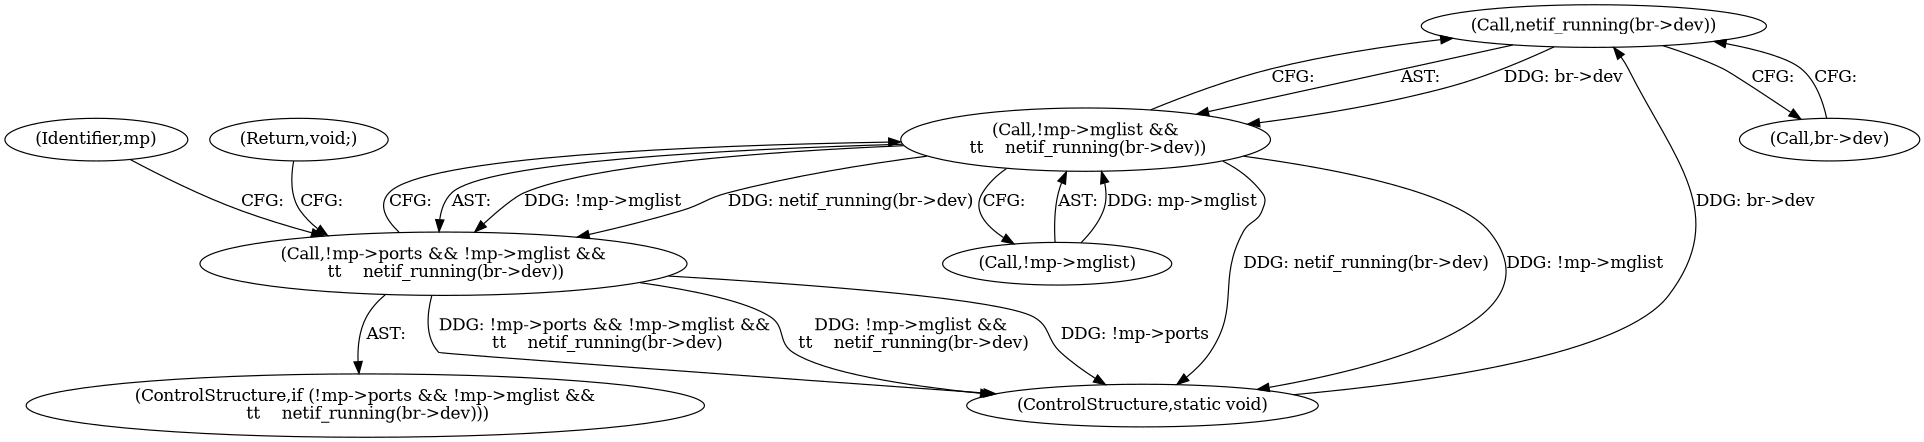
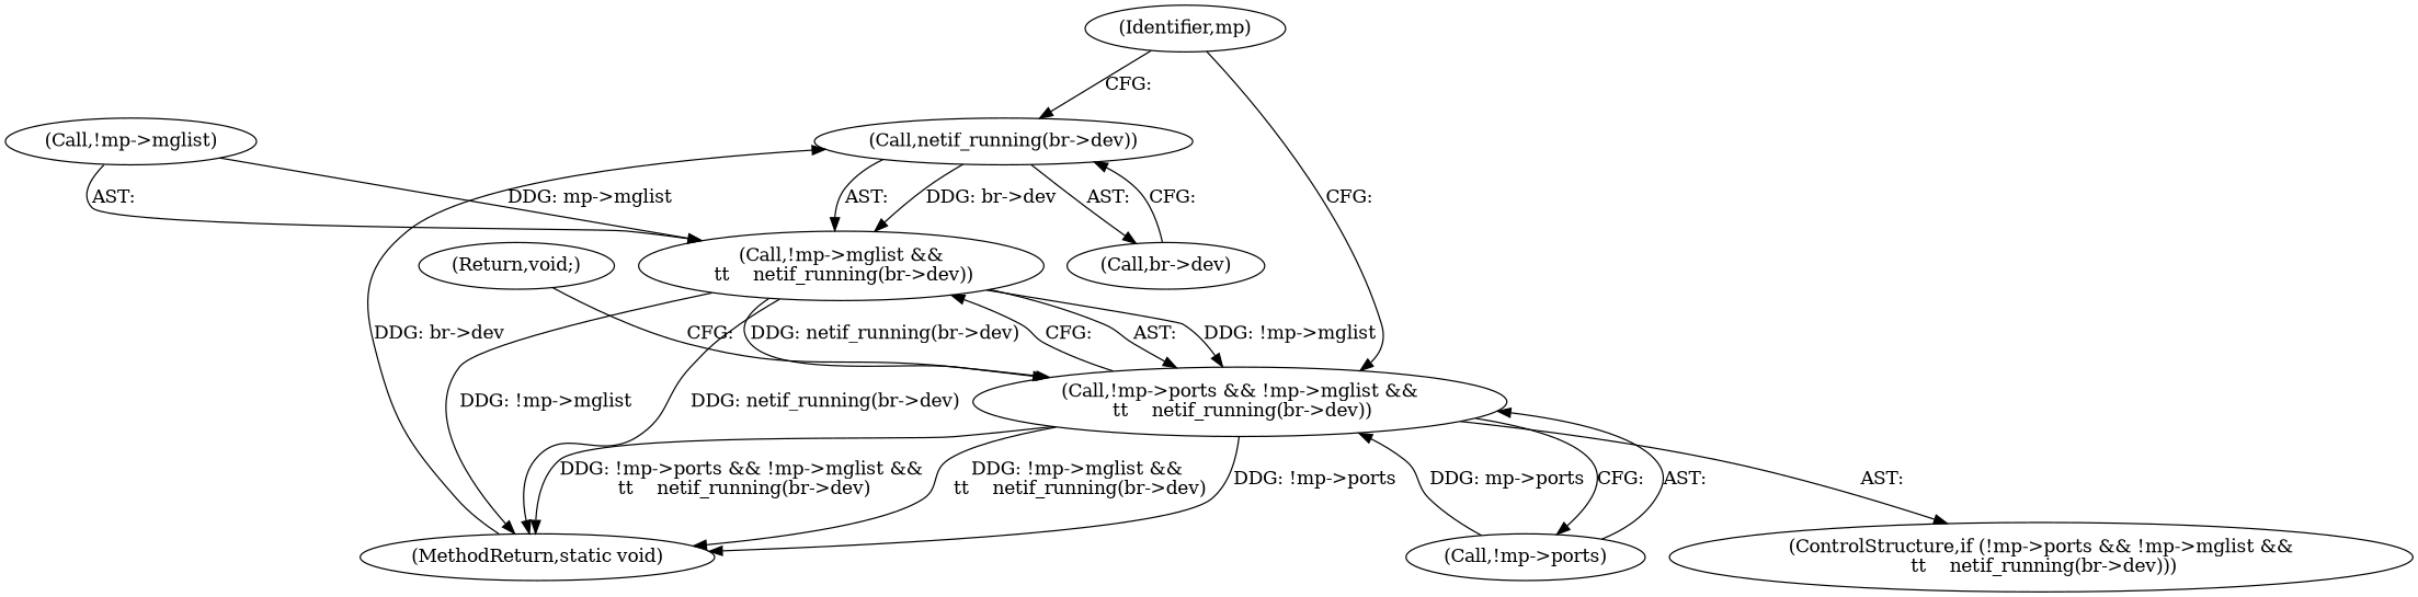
  digraph {
    n1 [label="(Call,netif_running(br->dev))"]
    n2 [label="(Call,!mp->mglist &&\n \t\t    netif_running(br->dev))"]
    n3 [label="(Call,br->dev)"]
-   n4 [label="(ControlStructure,static void)"]
+   n4 [label="(MethodReturn,static void)"]
    n5 [label="(Call,!mp->ports && !mp->mglist &&\n \t\t    netif_running(br->dev))"]
    n6 [label="(Call,!mp->mglist)"]
    n7 [label="(ControlStructure,if (!mp->ports && !mp->mglist &&\n \t\t    netif_running(br->dev)))"]
+   n8 [label="(Call,!mp->ports)"]
    n9 [label="(Identifier,mp)"]
    n10 [label="(Return,void;)"]
    n1 -> n2 [label="AST: "]
    n1 -> n2 [label="DDG: br->dev"]
-   n1 -> n3 [label="CFG: "]
-   n2 -> n1 [label="CFG: "]
+   n1 -> n3 [label="AST: "]
+   n9 -> n1 [label="CFG: "]
    n2 -> n4 [label="DDG: netif_running(br->dev)"]
    n2 -> n4 [label="DDG: !mp->mglist"]
    n2 -> n5 [label="AST: "]
    n2 -> n5 [label="DDG: !mp->mglist"]
    n2 -> n5 [label="DDG: netif_running(br->dev)"]
-   n2 -> n6 [label="CFG: "]
    n3 -> n1 [label="CFG: "]
    n4 -> n1 [label="DDG: br->dev"]
    n5 -> n2 [label="CFG: "]
    n5 -> n4 [label="DDG: !mp->ports"]
    n5 -> n4 [label="DDG: !mp->ports && !mp->mglist &&\n \t\t    netif_running(br->dev)"]
    n5 -> n4 [label="DDG: !mp->mglist &&\n \t\t    netif_running(br->dev)"]
    n5 -> n7 [label="AST: "]
+   n5 -> n8 [label="CFG: "]
    n6 -> n2 [label="AST: "]
    n6 -> n2 [label="DDG: mp->mglist"]
+   n8 -> n5 [label="AST: "]
+   n8 -> n5 [label="DDG: mp->ports"]
    n9 -> n5 [label="CFG: "]
    n10 -> n5 [label="CFG: "]
  }
